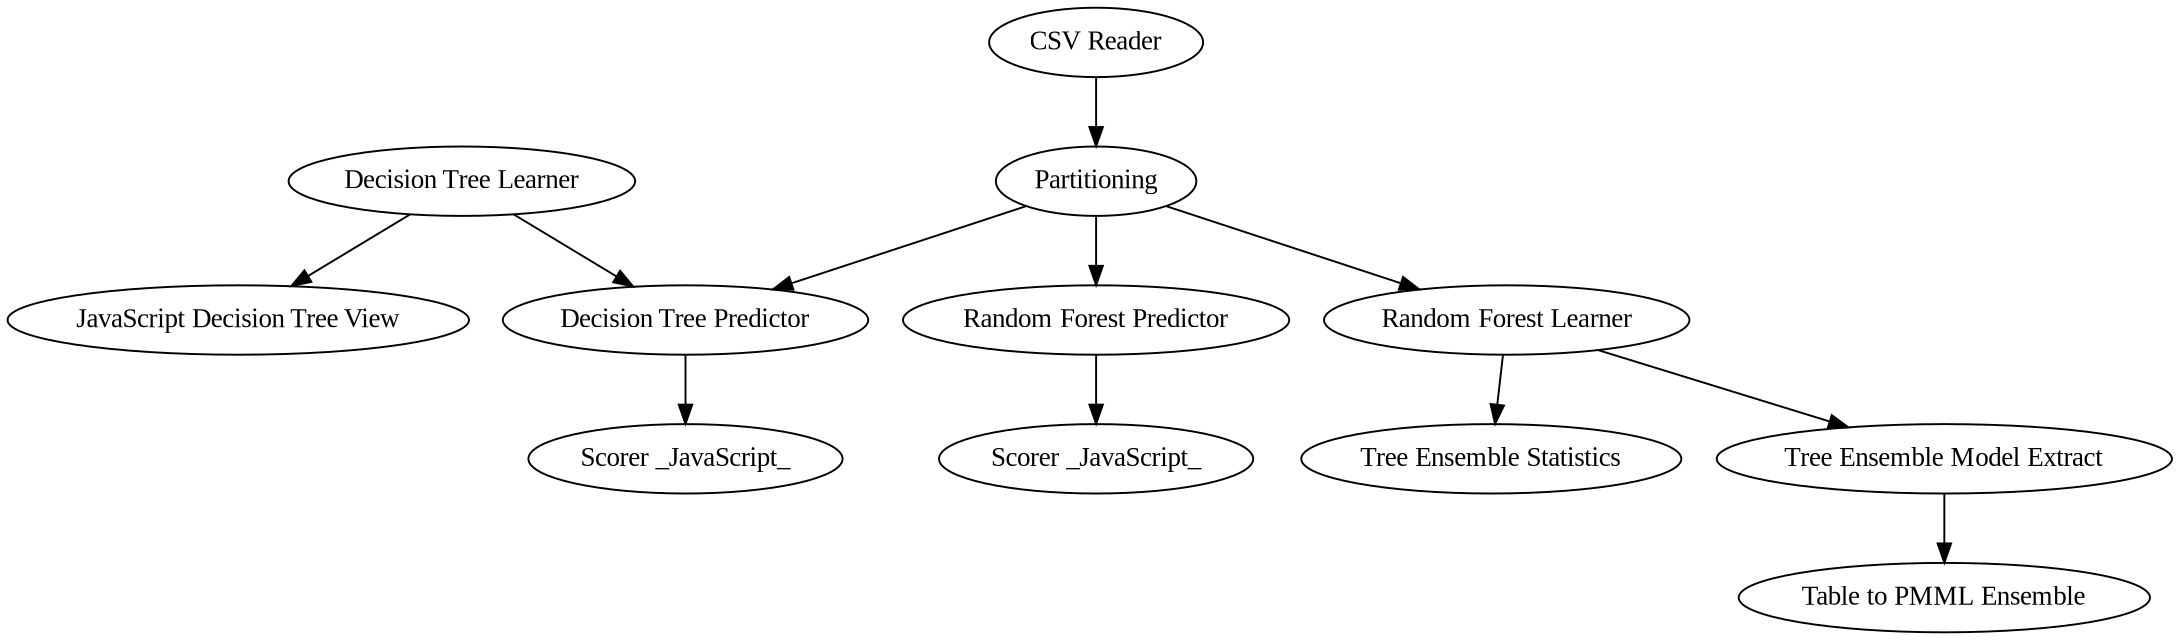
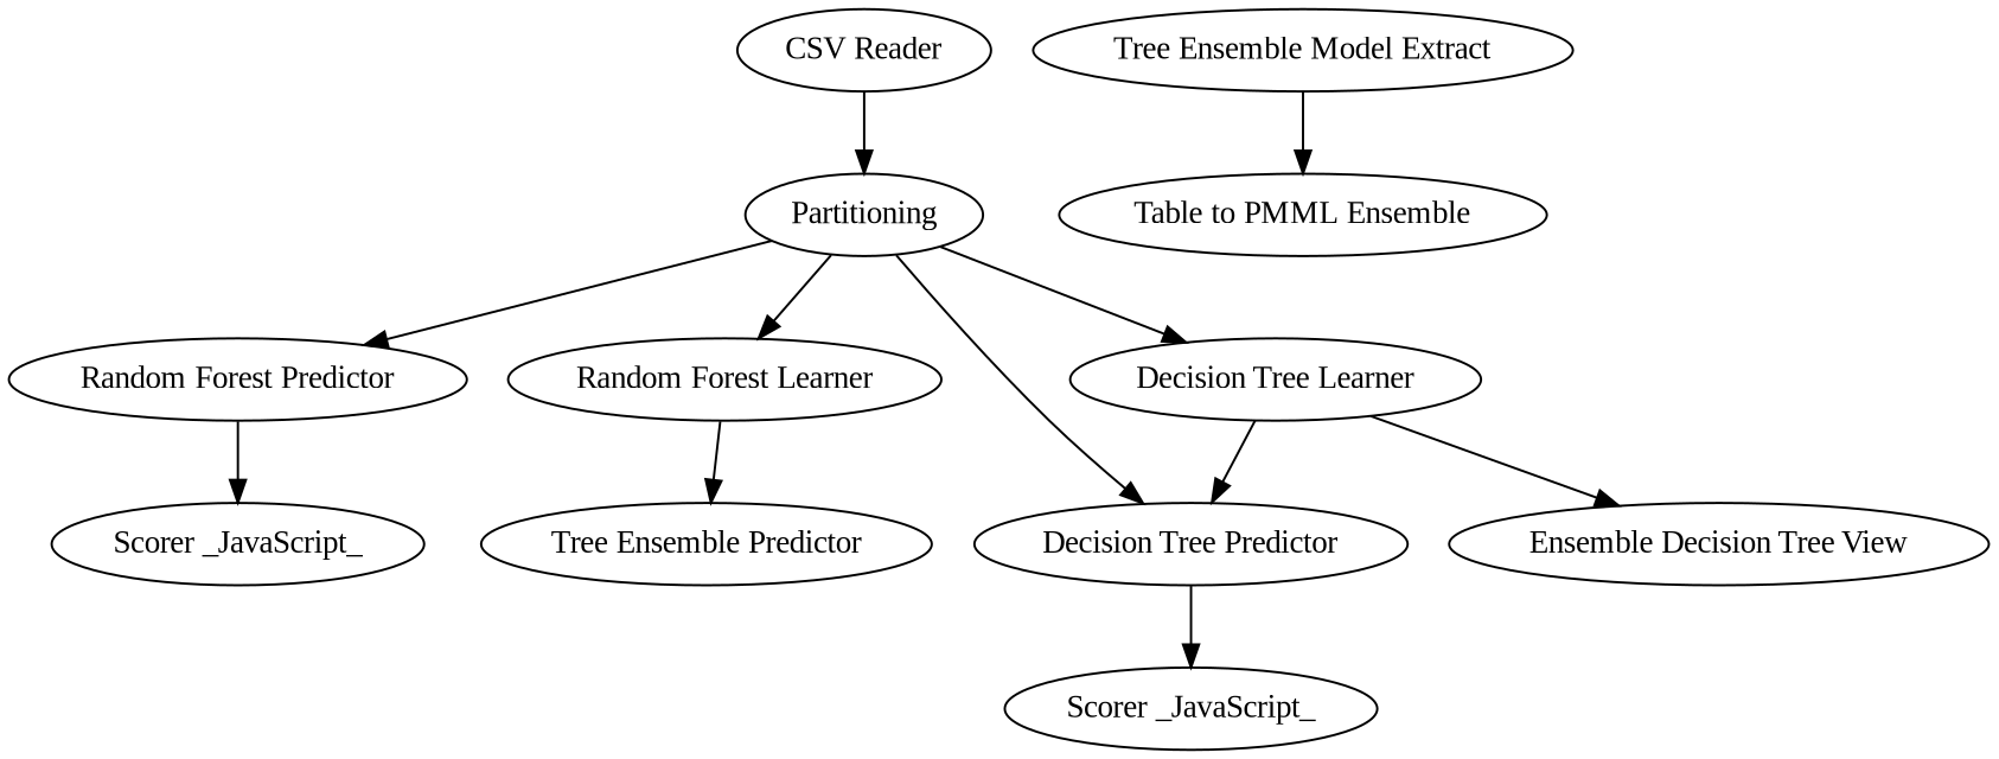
  digraph {
    fontname="Liberation Serif"
    rankdir=TB
    node [fontname="Liberation Serif"]
    edge [fontname="Liberation Serif"]
    n1 [label=Partitioning]
    n2 [label="Random Forest Predictor"]
    n3 [label="Random Forest Learner"]
    n4 [label="Decision Tree Predictor"]
    n5 [label="Decision Tree Learner"]
    n6 [label="Scorer _JavaScript_"]
-   n7 [label="Tree Ensemble Statistics"]
+   n7 [label="Tree Ensemble Predictor"]
    n8 [label="Tree Ensemble Model Extract"]
    n9 [label="Scorer _JavaScript_"]
-   n10 [label="JavaScript Decision Tree View"]
+   n10 [label="Ensemble Decision Tree View"]
    n11 [label="CSV Reader"]
    n12 [label="Table to PMML Ensemble"]
    n1 -> n2
    n1 -> n3
    n1 -> n4
+   n1 -> n5
    n2 -> n6
    n3 -> n7
-   n3 -> n8
    n4 -> n9
    n5 -> n4
    n5 -> n10
    n8 -> n12
    n11 -> n1
  }
